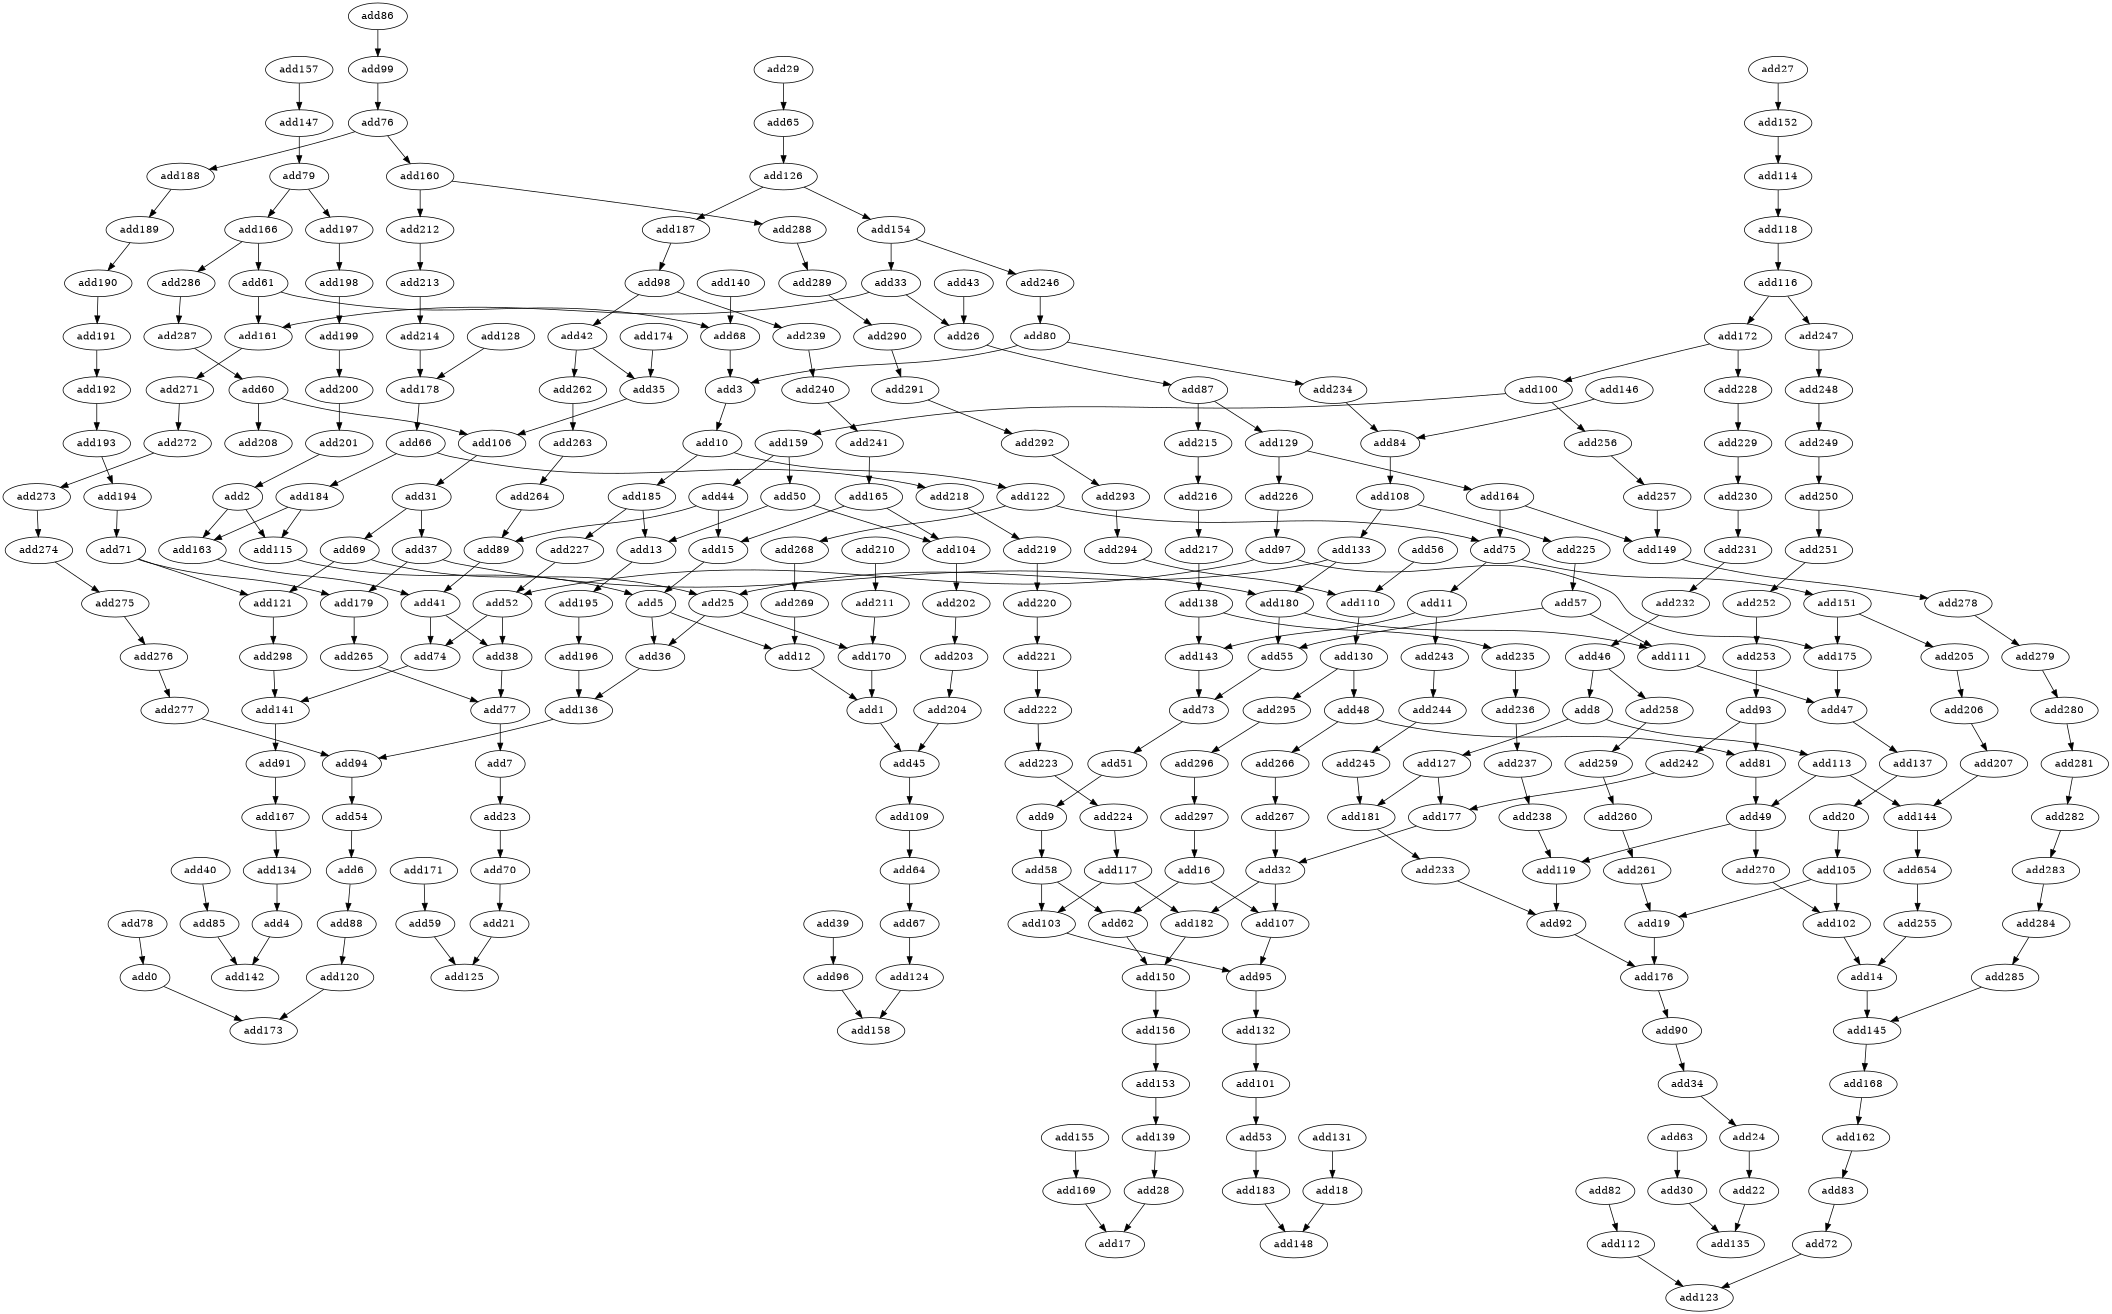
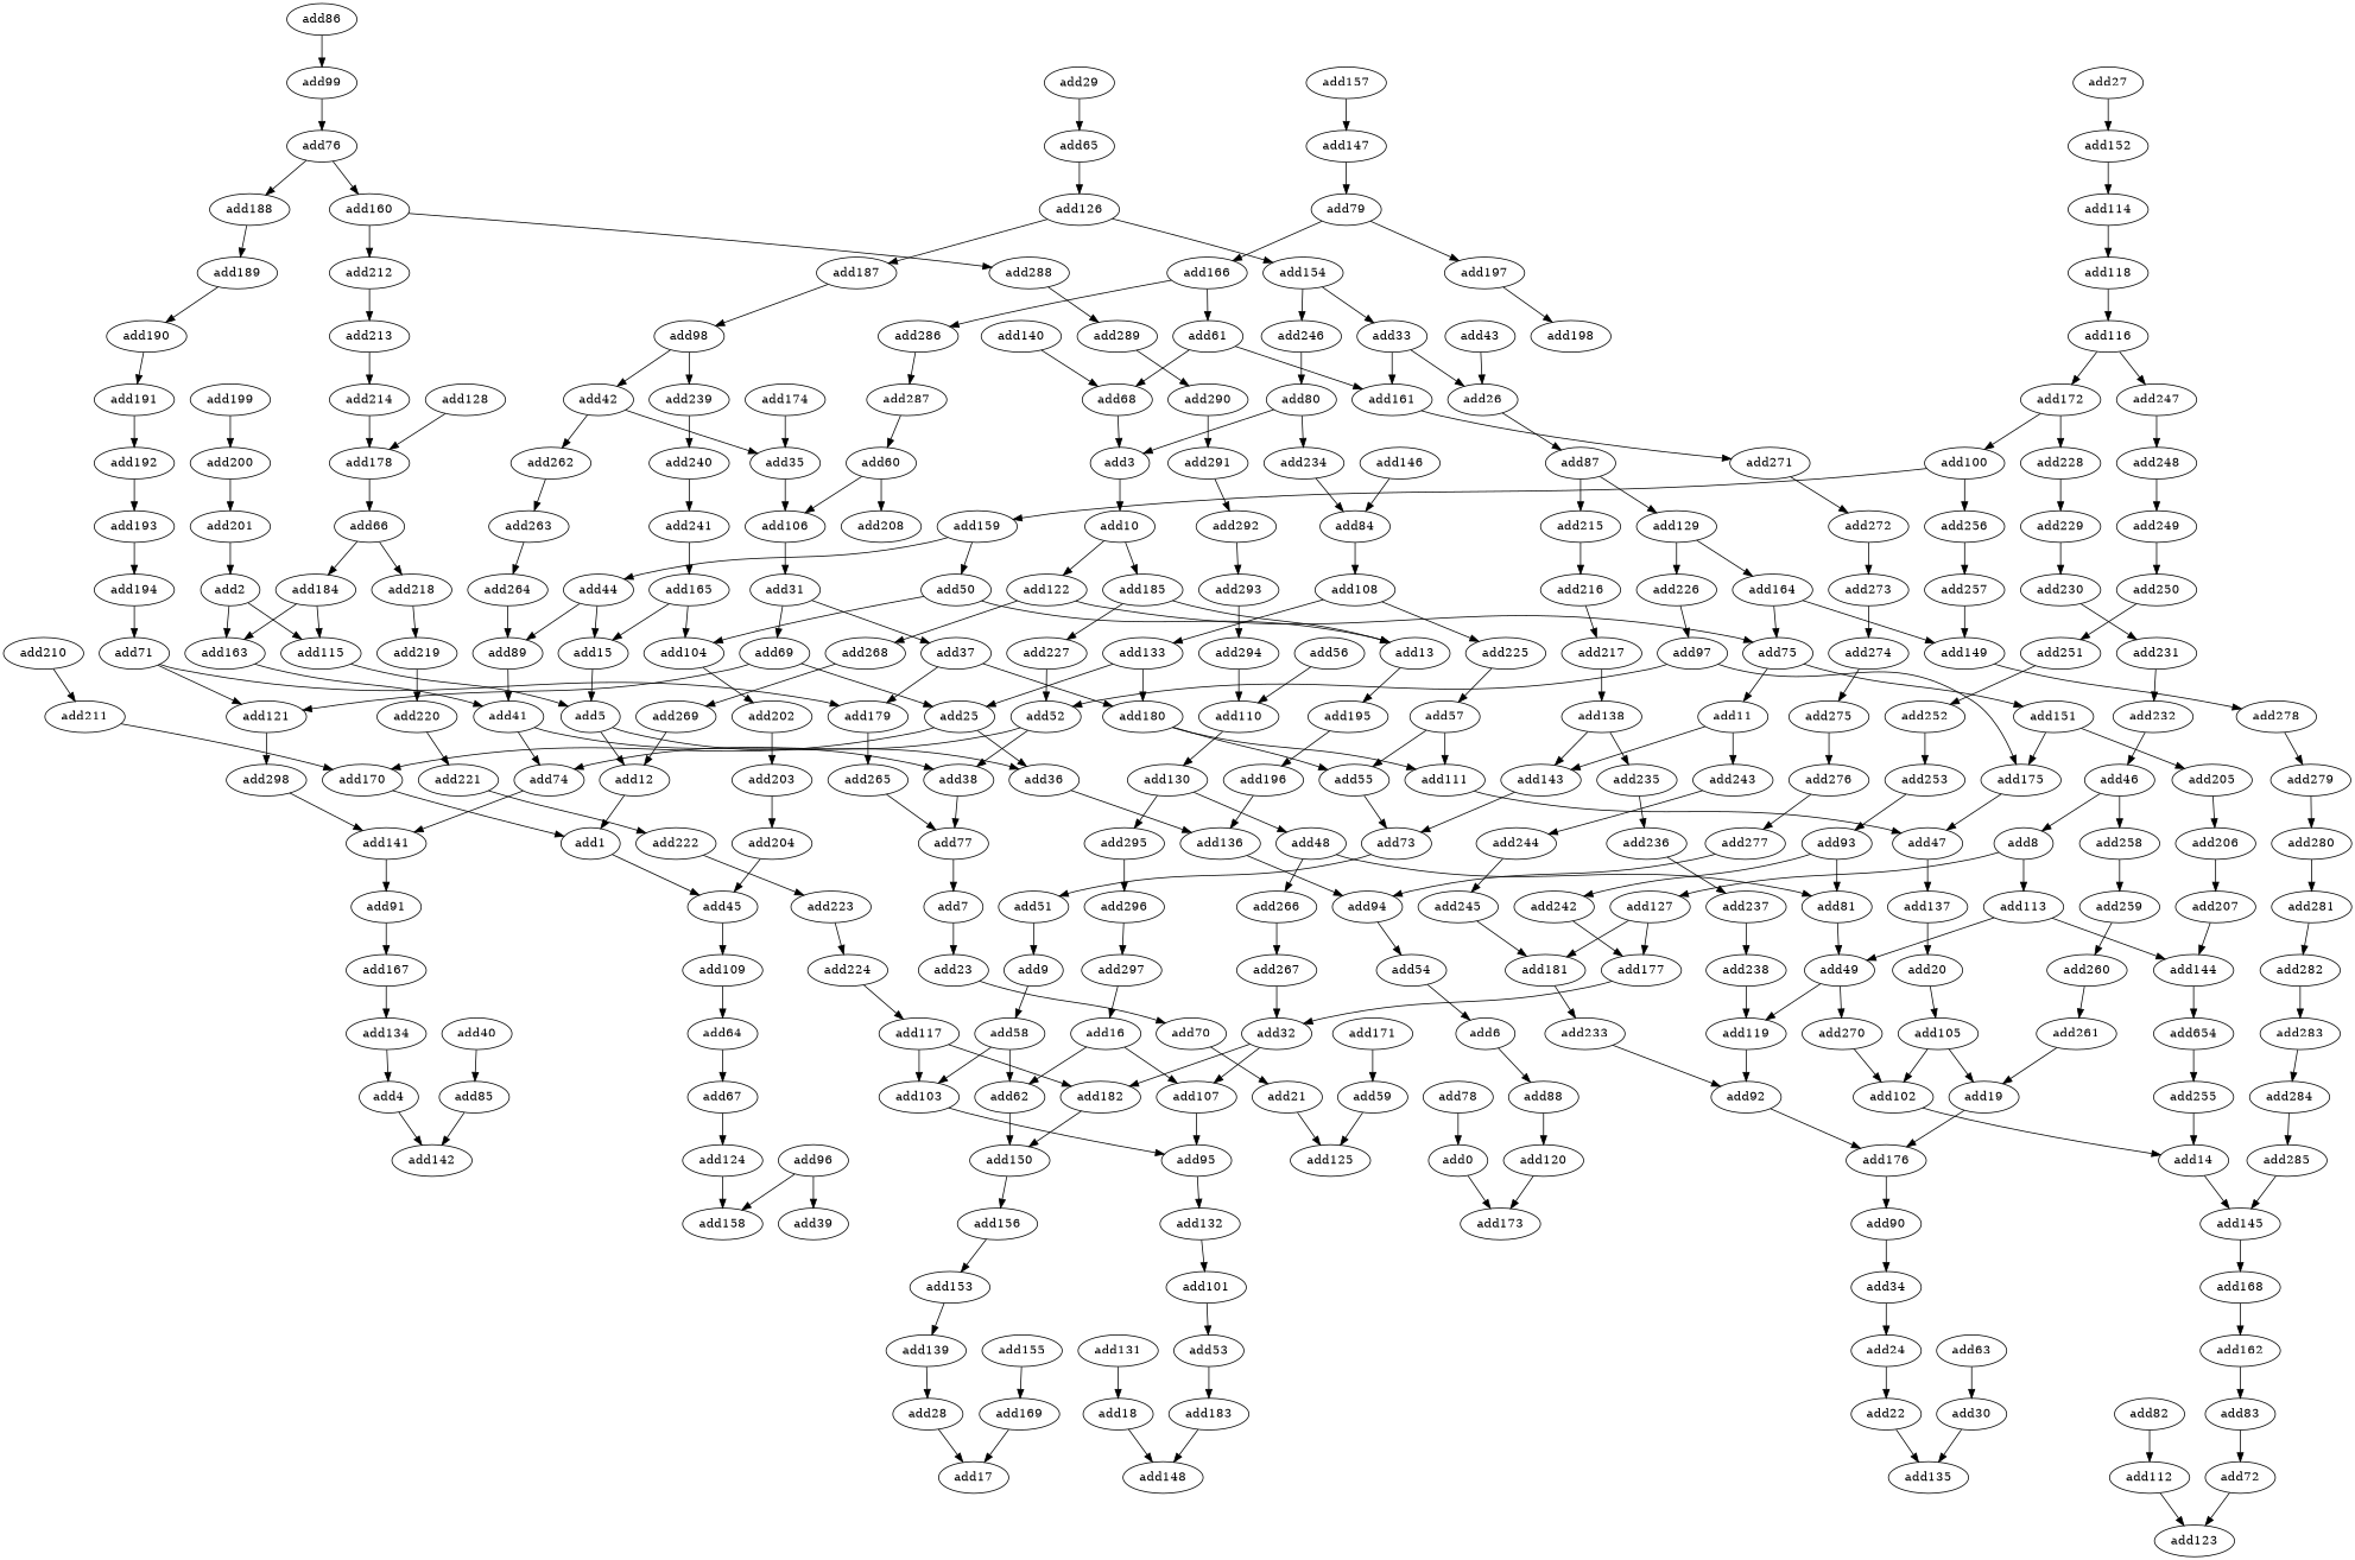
  strict digraph {
    node [opcode=add]
    add0
    add173
    add1
    add45
    add109
    add64
    add2
    add115
    add163
    add5
    add41
    add36
    add12
    add38
    add74
    add3
    add10
    add122
    add185
    add75
    add268
    add13
    add227
    add4
    add142
    add136
    add94
    add6
    add88
    add120
    add7
    add23
    add70
    add21
    add8
    add127
    add113
    add177
    add181
    add49
    add144
    add32
    add233
    add119
    add270
    n46 [label=add654]
    add9
    add58
    add62
    add103
    add150
    add95
    add11
    add151
    add269
    add195
    add52
    add143
    add243
    add73
    add244
    add51
    add245
    add196
    add14
    add145
    add168
    add162
    add15
    add16
    add107
    add132
    add156
    add18
    add148
    add19
    add176
    add90
    add34
    add20
    add105
    add102
    add125
    add22
    add135
    add24
    add25
    add170
    add26
    add87
    add129
    add215
    add226
    add164
    add216
    add27
    add152
    add114
    add118
    add28
    add17
    add29
    add65
    add126
    add187
    add154
    add30
    add31
    add69
    add37
    add121
    add179
    add180
    add298
    add265
    add55
    add111
    add182
    add33
    add161
    add271
    add272
    add35
    add106
    add54
    add77
    add47
    add39
    add96
    add158
    add40
    add85
    add141
    add91
    add42
    add262
    add263
    add264
    add43
    add44
    add89
    add67
    add46
    add258
    add259
    add260
    add137
    add48
    add81
    add266
    add267
    add92
    add50
    add104
    add202
    add203
    add53
    add183
    add56
    add110
    add130
    add295
    add57
    add59
    add60
    add208
    add61
    add68
    add153
    add63
    add124
    add98
    add246
    add66
    add184
    add218
    add219
    add220
    add71
    add72
    add123
    add167
    add175
    add205
    add206
    add76
    add188
    add160
    add189
    add212
    add288
    add190
    add213
    add289
    add78
    add79
    add197
    add166
    add198
    add286
    add199
    add287
    add80
    add234
    add84
    add108
    add82
    add112
    add83
    add133
    add225
    add86
    add99
    add97
    add149
    add217
    add134
    add93
    add242
    add101
    add239
    add240
    add241
    add100
    add159
    add256
    add257
    add204
    add296
    add255
    add116
    add172
    add247
    add228
    add248
    add229
    add249
    add117
    add128
    add178
    add278
    add297
    add131
    add138
    add235
    add236
    add237
    add139
    add140
    add146
    add147
    add279
    add280
    add207
    add155
    add169
    add157
    add214
    add290
    add273
    add165
    add171
    add230
    add174
    add191
    add192
    add193
    add194
    add200
    add201
    add210
    add211
    add221
    add222
    add223
    add224
    add231
    add232
    add238
    add250
    add251
    add252
    add253
    add261
    add274
    add275
    add276
    add277
    add281
    add282
    add283
    add284
    add285
    add291
    add292
    add293
    add294
    add0 -> add173
    add1 -> add45
    add45 -> add109
    add109 -> add64
    add64 -> add67
    add2 -> add115
    add2 -> add163
    add115 -> add5
    add163 -> add41
    add5 -> add36
    add5 -> add12
    add41 -> add38
    add41 -> add74
    add36 -> add136
    add12 -> add1
    add38 -> add77
    add74 -> add141
    add3 -> add10
    add10 -> add122
    add10 -> add185
    add122 -> add75
    add122 -> add268
    add185 -> add13
    add185 -> add227
    add75 -> add11
    add75 -> add151
    add268 -> add269
    add13 -> add195
    add227 -> add52
    add4 -> add142
    add136 -> add94
    add94 -> add54
    add6 -> add88
    add88 -> add120
    add120 -> add173
    add7 -> add23
    add23 -> add70
    add70 -> add21
    add21 -> add125
    add8 -> add127
    add8 -> add113
    add127 -> add177
    add127 -> add181
    add113 -> add49
    add113 -> add144
    add177 -> add32
    add181 -> add233
    add49 -> add119
    add49 -> add270
    add144 -> n46
    add32 -> add107
    add32 -> add182
    add233 -> add92
    add119 -> add92
    add270 -> add102
    n46 -> add255
    add9 -> add58
    add58 -> add62
    add58 -> add103
    add62 -> add150
    add103 -> add95
    add150 -> add156
    add95 -> add132
    add11 -> add143
    add11 -> add243
    add151 -> add175
    add151 -> add205
    add269 -> add12
    add195 -> add196
    add52 -> add38
    add52 -> add74
    add143 -> add73
    add243 -> add244
    add73 -> add51
    add244 -> add245
    add51 -> add9
    add245 -> add181
    add196 -> add136
    add14 -> add145
    add145 -> add168
    add168 -> add162
    add162 -> add83
    add15 -> add5
    add16 -> add62
    add16 -> add107
    add107 -> add95
    add132 -> add101
    add156 -> add153
    add18 -> add148
    add19 -> add176
    add176 -> add90
    add90 -> add34
    add34 -> add24
    add20 -> add105
    add105 -> add19
    add105 -> add102
    add102 -> add14
    add22 -> add135
    add24 -> add22
    add25 -> add36
    add25 -> add170
    add170 -> add1
    add26 -> add87
    add87 -> add129
    add87 -> add215
    add129 -> add226
    add129 -> add164
    add215 -> add216
    add226 -> add97
    add164 -> add75
    add164 -> add149
    add216 -> add217
    add27 -> add152
    add152 -> add114
    add114 -> add118
    add118 -> add116
    add28 -> add17
    add29 -> add65
    add65 -> add126
    add126 -> add187
    add126 -> add154
    add187 -> add98
    add154 -> add33
    add154 -> add246
    add30 -> add135
    add31 -> add69
    add31 -> add37
    add69 -> add25
    add69 -> add121
    add37 -> add179
    add37 -> add180
    add121 -> add298
    add179 -> add265
    add180 -> add55
    add180 -> add111
    add298 -> add141
    add265 -> add77
    add55 -> add73
    add111 -> add47
    add182 -> add150
    add33 -> add26
    add33 -> add161
    add161 -> add271
    add271 -> add272
    add272 -> add273
    add35 -> add106
    add106 -> add31
    add54 -> add6
    add77 -> add7
    add47 -> add137
-   add39 -> add96
+   add96 -> add39
    add96 -> add158
    add40 -> add85
    add85 -> add142
    add141 -> add91
    add91 -> add167
    add42 -> add35
    add42 -> add262
    add262 -> add263
    add263 -> add264
    add264 -> add89
    add43 -> add26
    add44 -> add15
    add44 -> add89
    add89 -> add41
    add67 -> add124
    add46 -> add8
    add46 -> add258
    add258 -> add259
    add259 -> add260
    add260 -> add261
    add137 -> add20
    add48 -> add81
    add48 -> add266
    add81 -> add49
    add266 -> add267
    add267 -> add32
    add92 -> add176
    add50 -> add13
    add50 -> add104
    add104 -> add202
    add202 -> add203
    add203 -> add204
    add53 -> add183
    add183 -> add148
    add56 -> add110
    add110 -> add130
    add130 -> add48
    add130 -> add295
    add295 -> add296
    add57 -> add55
    add57 -> add111
    add59 -> add125
    add60 -> add106
    add60 -> add208
    add61 -> add161
    add61 -> add68
    add68 -> add3
    add153 -> add139
    add63 -> add30
    add124 -> add158
    add98 -> add42
    add98 -> add239
    add246 -> add80
    add66 -> add184
    add66 -> add218
    add184 -> add115
    add184 -> add163
    add218 -> add219
    add219 -> add220
    add220 -> add221
    add71 -> add121
    add71 -> add179
    add72 -> add123
    add167 -> add134
    add175 -> add47
    add205 -> add206
    add206 -> add207
    add76 -> add188
    add76 -> add160
    add188 -> add189
    add160 -> add212
    add160 -> add288
    add189 -> add190
    add212 -> add213
    add288 -> add289
    add190 -> add191
    add213 -> add214
    add289 -> add290
    add78 -> add0
    add79 -> add197
    add79 -> add166
    add197 -> add198
    add166 -> add61
    add166 -> add286
-   add198 -> add199
    add286 -> add287
    add199 -> add200
    add287 -> add60
    add80 -> add3
    add80 -> add234
    add234 -> add84
    add84 -> add108
    add108 -> add133
    add108 -> add225
    add82 -> add112
    add112 -> add123
    add83 -> add72
    add133 -> add25
    add133 -> add180
    add225 -> add57
    add86 -> add99
    add99 -> add76
    add97 -> add52
    add97 -> add175
    add149 -> add278
    add217 -> add138
    add134 -> add4
    add93 -> add81
    add93 -> add242
    add242 -> add177
    add101 -> add53
    add239 -> add240
    add240 -> add241
    add241 -> add165
    add100 -> add159
    add100 -> add256
    add159 -> add44
    add159 -> add50
    add256 -> add257
    add257 -> add149
    add204 -> add45
    add296 -> add297
    add255 -> add14
    add116 -> add172
    add116 -> add247
    add172 -> add100
    add172 -> add228
    add247 -> add248
    add228 -> add229
    add248 -> add249
    add229 -> add230
    add249 -> add250
    add117 -> add103
    add117 -> add182
    add128 -> add178
    add178 -> add66
    add278 -> add279
    add297 -> add16
    add131 -> add18
    add138 -> add143
    add138 -> add235
    add235 -> add236
    add236 -> add237
    add237 -> add238
    add139 -> add28
    add140 -> add68
    add146 -> add84
    add147 -> add79
    add279 -> add280
    add280 -> add281
    add207 -> add144
    add155 -> add169
    add169 -> add17
    add157 -> add147
    add214 -> add178
    add290 -> add291
    add273 -> add274
    add165 -> add15
    add165 -> add104
    add171 -> add59
    add230 -> add231
    add174 -> add35
    add191 -> add192
    add192 -> add193
    add193 -> add194
    add194 -> add71
    add200 -> add201
    add201 -> add2
    add210 -> add211
    add211 -> add170
    add221 -> add222
    add222 -> add223
    add223 -> add224
    add224 -> add117
    add231 -> add232
    add232 -> add46
    add238 -> add119
    add250 -> add251
    add251 -> add252
    add252 -> add253
    add253 -> add93
    add261 -> add19
    add274 -> add275
    add275 -> add276
    add276 -> add277
    add277 -> add94
    add281 -> add282
    add282 -> add283
    add283 -> add284
    add284 -> add285
    add285 -> add145
    add291 -> add292
    add292 -> add293
    add293 -> add294
    add294 -> add110
  }
